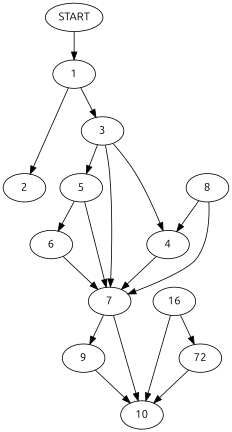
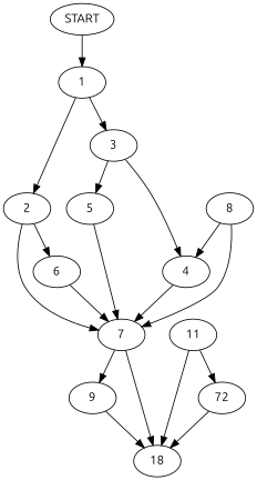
  digraph {
    fontname=Ubuntu
    node [fontname=Ubuntu]
    edge [fontname=Ubuntu]
    n1 [label=START]
    1
    2
    3
    6
    7
    4
    5
    9
-   10
+   10 [label=18]
    8
-   11 [label=16]
+   11
    n13 [label=72]
    n1 -> 1
    1 -> 2
    1 -> 3
-   5 -> 6
-   3 -> 7
+   2 -> 6
+   2 -> 7
    3 -> 4
    3 -> 5
    6 -> 7
    7 -> 9
    7 -> 10
    4 -> 7
    5 -> 7
    9 -> 10
    8 -> 7
    8 -> 4
    11 -> 10
    11 -> n13
    n13 -> 10
  }
